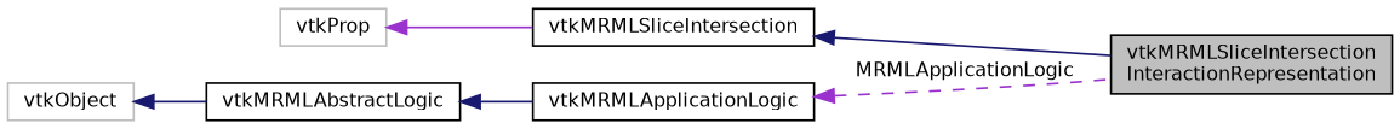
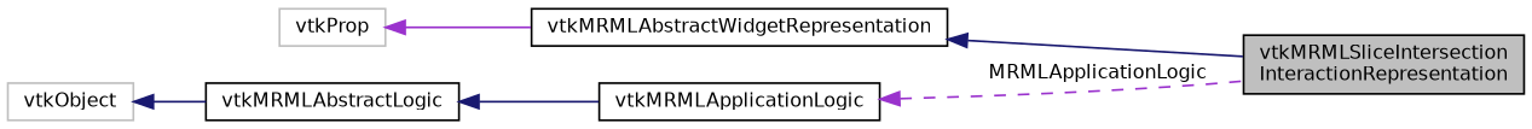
  digraph {
    rankdir=LR
    node [color=black fontname=Helvetica fontsize=10 shape=record]
    edge [color=midnightblue dir=back fontname=Helvetica fontsize=10 labelfontname=Helvetica labelfontsize=10 style=solid]
    n1 [fillcolor=grey75 fontcolor=black height=0.2 label="vtkMRMLSliceIntersection\lInteractionRepresentation" style=filled width=0.4]
-   n2 [height=0.2 label=vtkMRMLSliceIntersection width=0.4]
+   n2 [height=0.2 label=vtkMRMLAbstractWidgetRepresentation width=0.4]
    n3 [color=grey75 height=0.2 label=vtkProp width=0.4]
    n4 [height=0.2 label=vtkMRMLApplicationLogic width=0.4]
    n5 [height=0.2 label=vtkMRMLAbstractLogic width=0.4]
    n6 [color=grey75 height=0.2 label=vtkObject width=0.4]
    n2 -> n1
    n3 -> n2 [color=darkorchid3]
    n4 -> n1 [color=darkorchid3 label=" MRMLApplicationLogic" style=dashed]
    n5 -> n4
    n6 -> n5
  }
